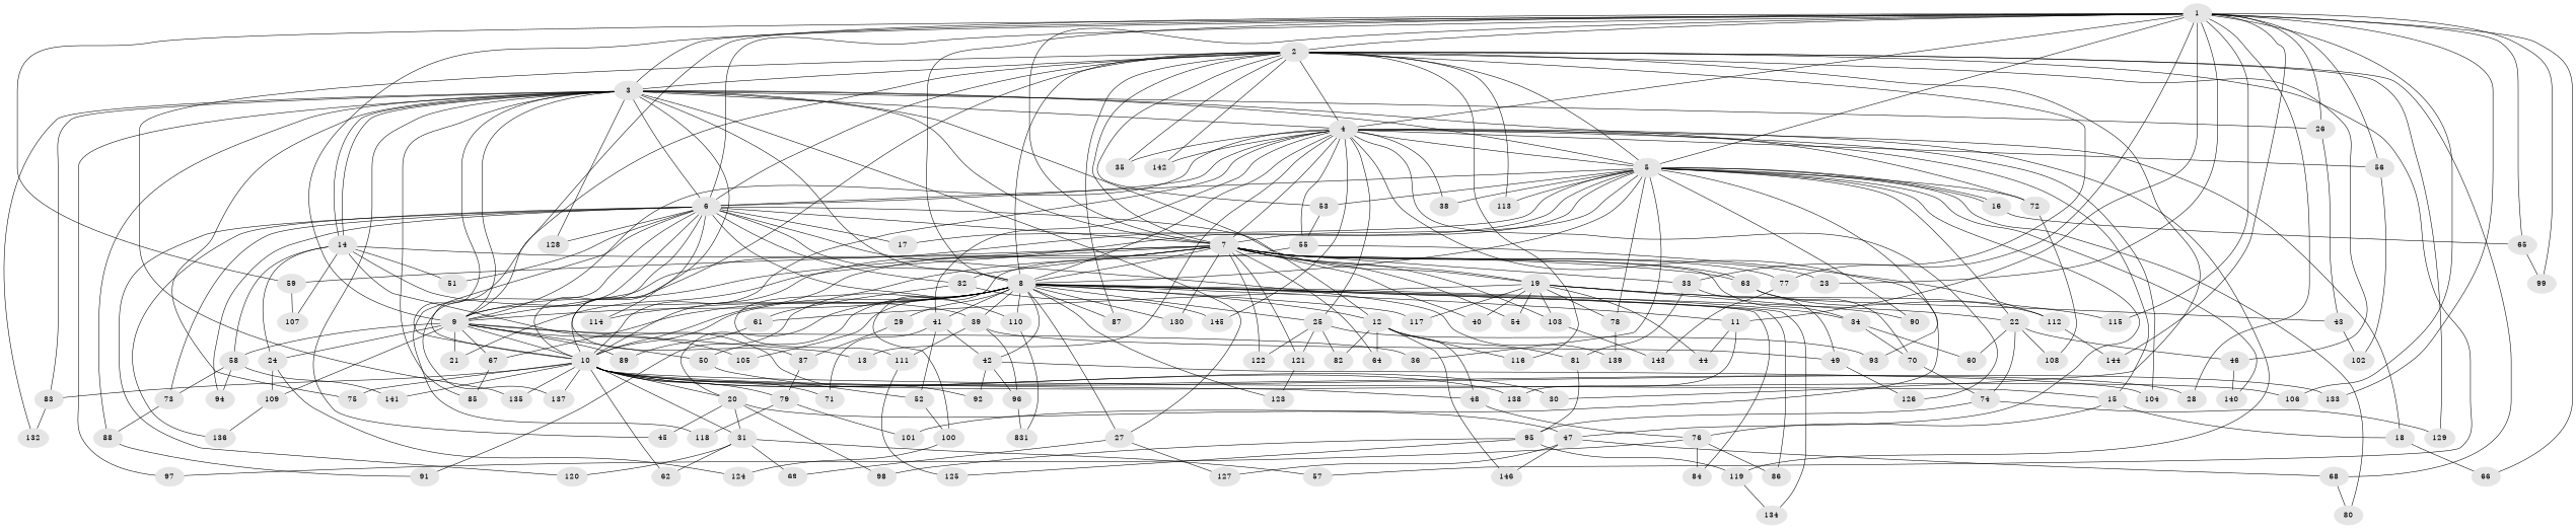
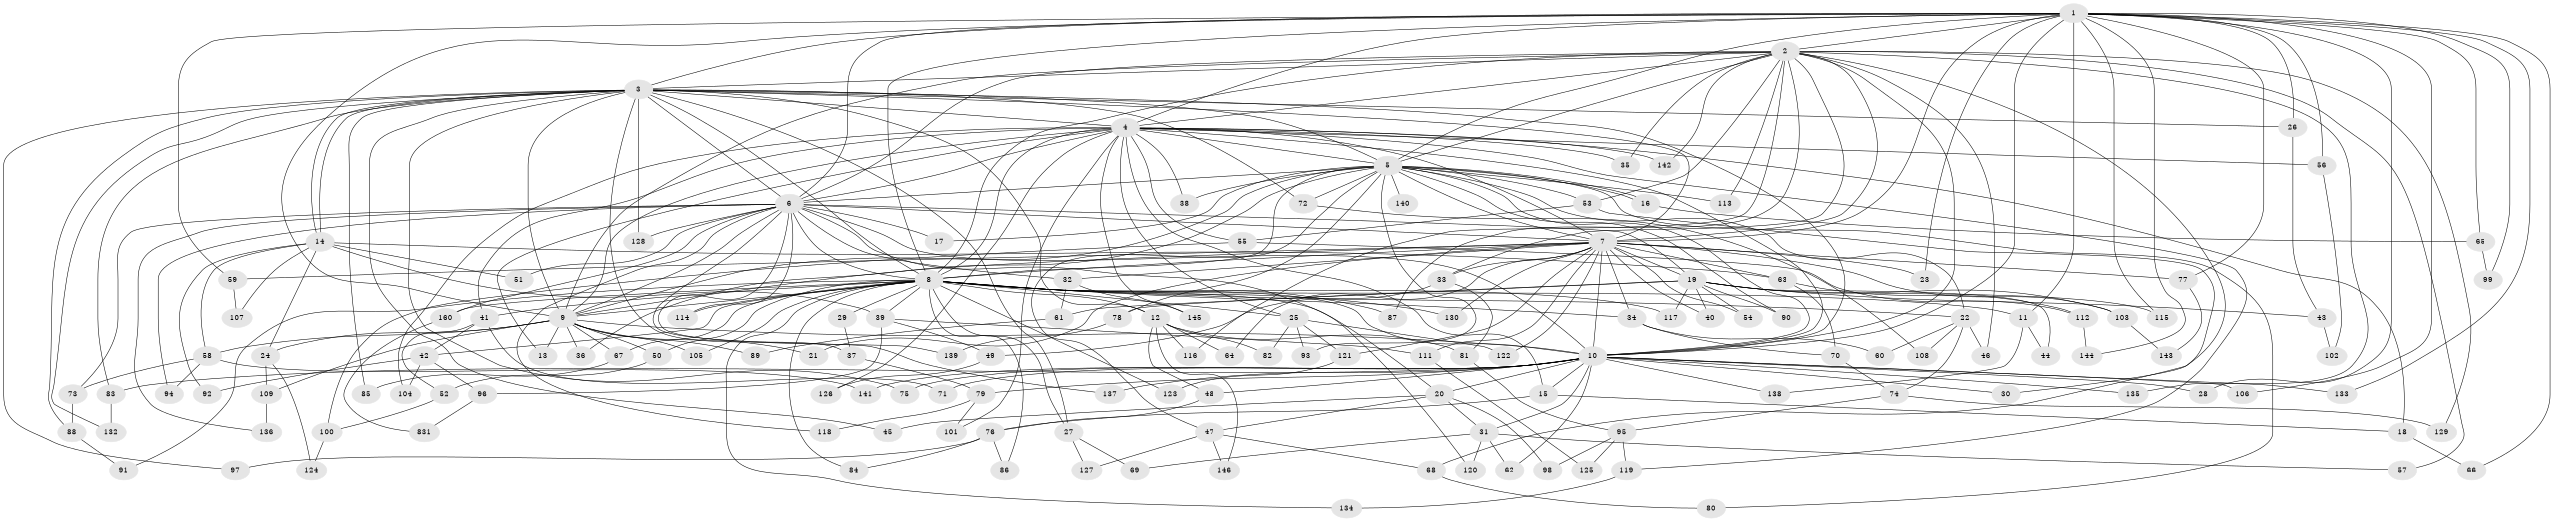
  graph {
    node [color=gray90 style=filled]
    1
    2
    3
    4
    5
    6
    7
    8
    9
    10
    11
    23
    26
    28
    56
    59
    65
    66
    77
    99
    106
    115
    133
    144
    30
    33
    35
    46
    53
    57
    68
    87
    113
    116
    129
    135
    142
    12
    14
    27
    37
    45
    72
    75
    83
    85
    88
    97
    128
    132
    13
    15
    18
    25
    38
    41
    55
    101
    104
    119
    126
    145
    16
    17
    22
    36
    47
    78
    80
    90
    93
    140
    19
    32
    51
    73
    94
-   110
+   110 [label=160]
    114
    118
    120
    136
    137
    139
    21
    34
    40
    54
    63
    64
    103
    111
    121
    122
    130
    20
    29
    39
    42
    50
    67
    84
    86
    91
    105
    117
    123
    134
    24
    58
    89
    109
    31
    48
    62
    71
    79
    138
    141
    44
    43
    102
    107
    143
    81
    49
    82
    146
    92
    69
    127
    108
    76
    52
    100
    112
    60
    74
    61
    n140 [label=831]
    70
    125
    98
    96
    124
    95
    1 -- 2
    1 -- 3
    1 -- 4
    1 -- 5
    1 -- 6
    1 -- 7
    1 -- 8
    1 -- 9
    1 -- 10
    1 -- 11
    1 -- 23
    1 -- 26
    1 -- 28
    1 -- 56
    1 -- 59
    1 -- 65
    1 -- 66
    1 -- 77
    1 -- 99
    1 -- 106
    1 -- 115
    1 -- 133
    1 -- 144
    2 -- 3
    2 -- 4
    2 -- 5
    2 -- 6
    2 -- 7
    2 -- 8
    2 -- 9
    2 -- 10
    2 -- 30
    2 -- 33
    2 -- 35
    2 -- 46
    2 -- 53
    2 -- 57
-   2 -- 68
+   53 -- 68
    2 -- 87
    2 -- 113
    2 -- 116
    2 -- 129
    2 -- 135
    2 -- 142
    3 -- 4
    3 -- 5
    3 -- 6
    3 -- 7
    3 -- 8
    3 -- 9
    3 -- 10
    3 -- 26
    3 -- 12
    3 -- 14
    3 -- 14
    3 -- 27
    3 -- 37
    3 -- 45
    3 -- 72
    3 -- 75
    3 -- 83
    3 -- 85
    3 -- 88
    3 -- 97
    3 -- 128
    3 -- 132
    4 -- 5
    4 -- 6
    4 -- 7
    4 -- 8
    4 -- 9
    4 -- 10
    4 -- 56
    4 -- 35
    4 -- 142
    4 -- 13
    4 -- 15
    4 -- 18
    4 -- 25
    4 -- 38
    4 -- 41
    4 -- 55
    4 -- 101
    4 -- 104
    4 -- 119
    4 -- 126
    4 -- 145
    5 -- 6
    5 -- 7
    5 -- 8
    5 -- 9
    5 -- 10
    5 -- 53
    5 -- 113
    5 -- 72
    5 -- 38
    5 -- 16
    5 -- 16
    5 -- 17
    5 -- 22
    5 -- 36
    5 -- 47
    5 -- 78
    5 -- 80
    5 -- 90
    5 -- 93
    5 -- 140
    6 -- 7
    6 -- 8
    6 -- 9
    6 -- 10
    6 -- 128
    6 -- 17
    6 -- 19
    6 -- 32
    6 -- 51
    6 -- 73
    6 -- 94
    6 -- 110
    6 -- 114
    6 -- 118
    6 -- 120
    6 -- 136
    6 -- 137
    6 -- 139
    7 -- 8
    7 -- 9
    7 -- 10
    7 -- 23
    7 -- 59
    7 -- 77
    7 -- 33
    7 -- 19
    7 -- 32
    7 -- 21
    7 -- 34
    7 -- 40
    7 -- 54
    7 -- 63
    7 -- 64
    7 -- 103
    7 -- 111
    7 -- 121
    7 -- 122
    7 -- 130
    8 -- 9
    8 -- 10
    8 -- 11
    8 -- 87
    8 -- 12
    8 -- 27
    8 -- 25
    8 -- 41
    8 -- 22
    8 -- 110
    8 -- 114
    8 -- 34
    8 -- 130
    8 -- 20
    8 -- 29
    8 -- 39
    8 -- 42
    8 -- 50
    8 -- 67
    8 -- 84
    8 -- 86
    8 -- 91
    8 -- 105
    8 -- 117
    8 -- 123
    8 -- 134
    9 -- 10
    9 -- 13
    9 -- 36
    9 -- 21
    9 -- 50
    9 -- 67
    9 -- 105
    9 -- 24
    9 -- 58
    9 -- 89
    9 -- 109
    10 -- 28
    10 -- 106
    10 -- 133
    10 -- 30
    10 -- 135
    10 -- 75
    10 -- 83
    10 -- 15
    10 -- 137
    10 -- 20
    10 -- 31
    10 -- 48
    10 -- 62
    10 -- 71
    10 -- 79
    10 -- 138
    10 -- 141
    11 -- 138
    11 -- 44
    26 -- 43
    56 -- 102
    59 -- 107
    65 -- 99
    77 -- 143
    33 -- 81
    33 -- 49
-   46 -- 140
    53 -- 55
    68 -- 80
    12 -- 116
    12 -- 64
    12 -- 48
    12 -- 81
    12 -- 82
    12 -- 146
    14 -- 51
    14 -- 63
    14 -- 39
    14 -- 24
    14 -- 58
    14 -- 107
    14 -- 92
    27 -- 69
    27 -- 127
    37 -- 79
    72 -- 108
    83 -- 132
    88 -- 91
    15 -- 18
    15 -- 76
    18 -- 66
    25 -- 93
    25 -- 121
    25 -- 122
    25 -- 82
    41 -- 42
    41 -- 71
    41 -- 52
    55 -- 100
    55 -- 112
    119 -- 134
    16 -- 65
    22 -- 46
    22 -- 108
    22 -- 60
    22 -- 74
    47 -- 68
    47 -- 146
    47 -- 127
    78 -- 139
    19 -- 115
    19 -- 78
    19 -- 90
    19 -- 40
    19 -- 54
    19 -- 103
    19 -- 117
    19 -- 44
    19 -- 43
    19 -- 61
    32 -- 145
    32 -- 61
    73 -- 88
    110 -- n140
    34 -- 60
    34 -- 70
    63 -- 112
    63 -- 70
    103 -- 143
    111 -- 125
    121 -- 123
    20 -- 45
    20 -- 47
    20 -- 31
    20 -- 98
    29 -- 37
    39 -- 111
    39 -- 49
    39 -- 96
    42 -- 104
    42 -- 92
    42 -- 96
    50 -- 52
    67 -- 85
    24 -- 109
    24 -- 124
    58 -- 73
    58 -- 94
    58 -- 141
    109 -- 136
    31 -- 57
    31 -- 120
    31 -- 62
    31 -- 69
    48 -- 76
    79 -- 101
    79 -- 118
    43 -- 102
    81 -- 95
    49 -- 126
    76 -- 97
    76 -- 84
    76 -- 86
    52 -- 100
    100 -- 124
    112 -- 144
    74 -- 129
    74 -- 95
    61 -- 89
    70 -- 74
    96 -- n140
    95 -- 119
    95 -- 125
    95 -- 98
  }
